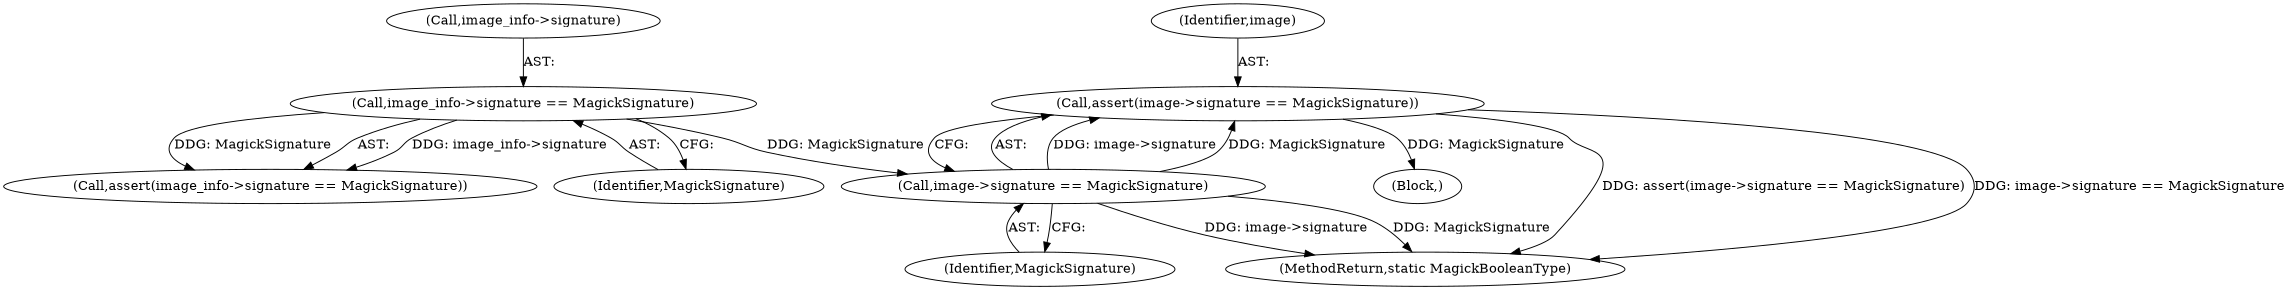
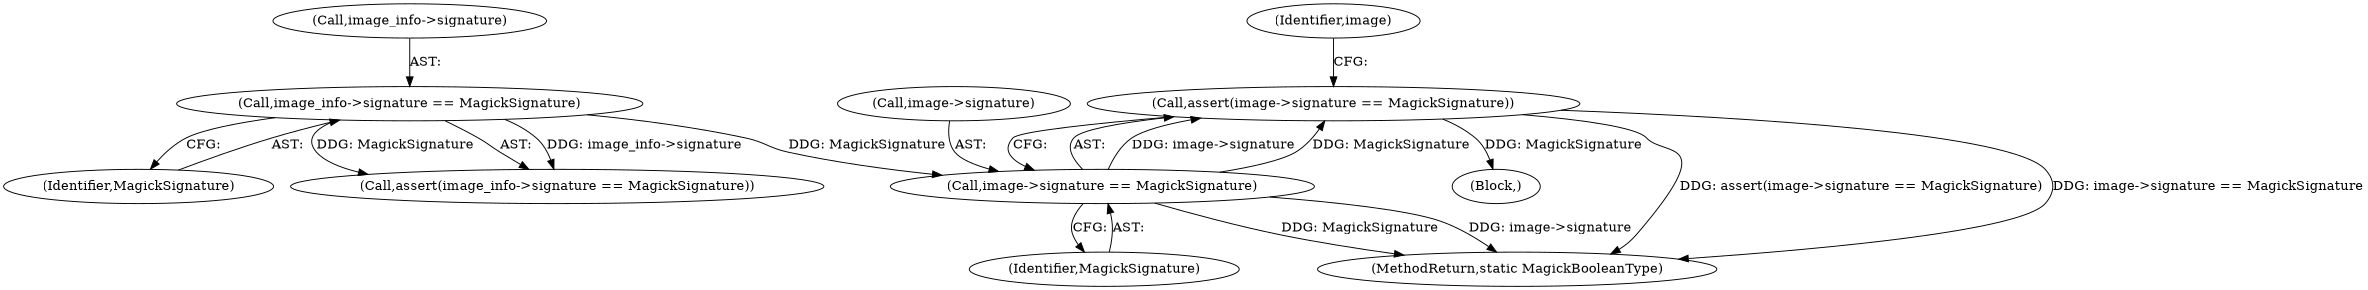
  digraph {
    n1 [label="(Call,assert(image->signature == MagickSignature))"]
    n2 [label="(Call,image->signature == MagickSignature)"]
    n3 [label="(Block,)"]
    n4 [label="(MethodReturn,static MagickBooleanType)"]
    n5 [label="(Identifier,MagickSignature)"]
    n6 [label="(Call,image_info->signature == MagickSignature)"]
    n7 [label="(Call,assert(image_info->signature == MagickSignature))"]
    n8 [label="(Identifier,MagickSignature)"]
+   n9 [label="(Call,image->signature)"]
    n10 [label="(Call,image_info->signature)"]
    n11 [label="(Identifier,image)"]
    n1 -> n2 [label="CFG: "]
    n1 -> n3 [label="DDG: MagickSignature"]
    n1 -> n4 [label="DDG: assert(image->signature == MagickSignature)"]
    n1 -> n4 [label="DDG: image->signature == MagickSignature"]
    n2 -> n1 [label="AST: "]
    n2 -> n1 [label="DDG: image->signature"]
    n2 -> n1 [label="DDG: MagickSignature"]
    n2 -> n4 [label="DDG: MagickSignature"]
    n2 -> n4 [label="DDG: image->signature"]
    n2 -> n5 [label="CFG: "]
    n5 -> n2 [label="AST: "]
    n6 -> n2 [label="DDG: MagickSignature"]
    n6 -> n7 [label="AST: "]
    n6 -> n7 [label="DDG: image_info->signature"]
    n6 -> n7 [label="DDG: MagickSignature"]
    n6 -> n8 [label="CFG: "]
    n8 -> n6 [label="AST: "]
+   n9 -> n2 [label="AST: "]
    n10 -> n6 [label="AST: "]
-   n11 -> n1 [label="AST: "]
+   n11 -> n1 [label="CFG: "]
  }
